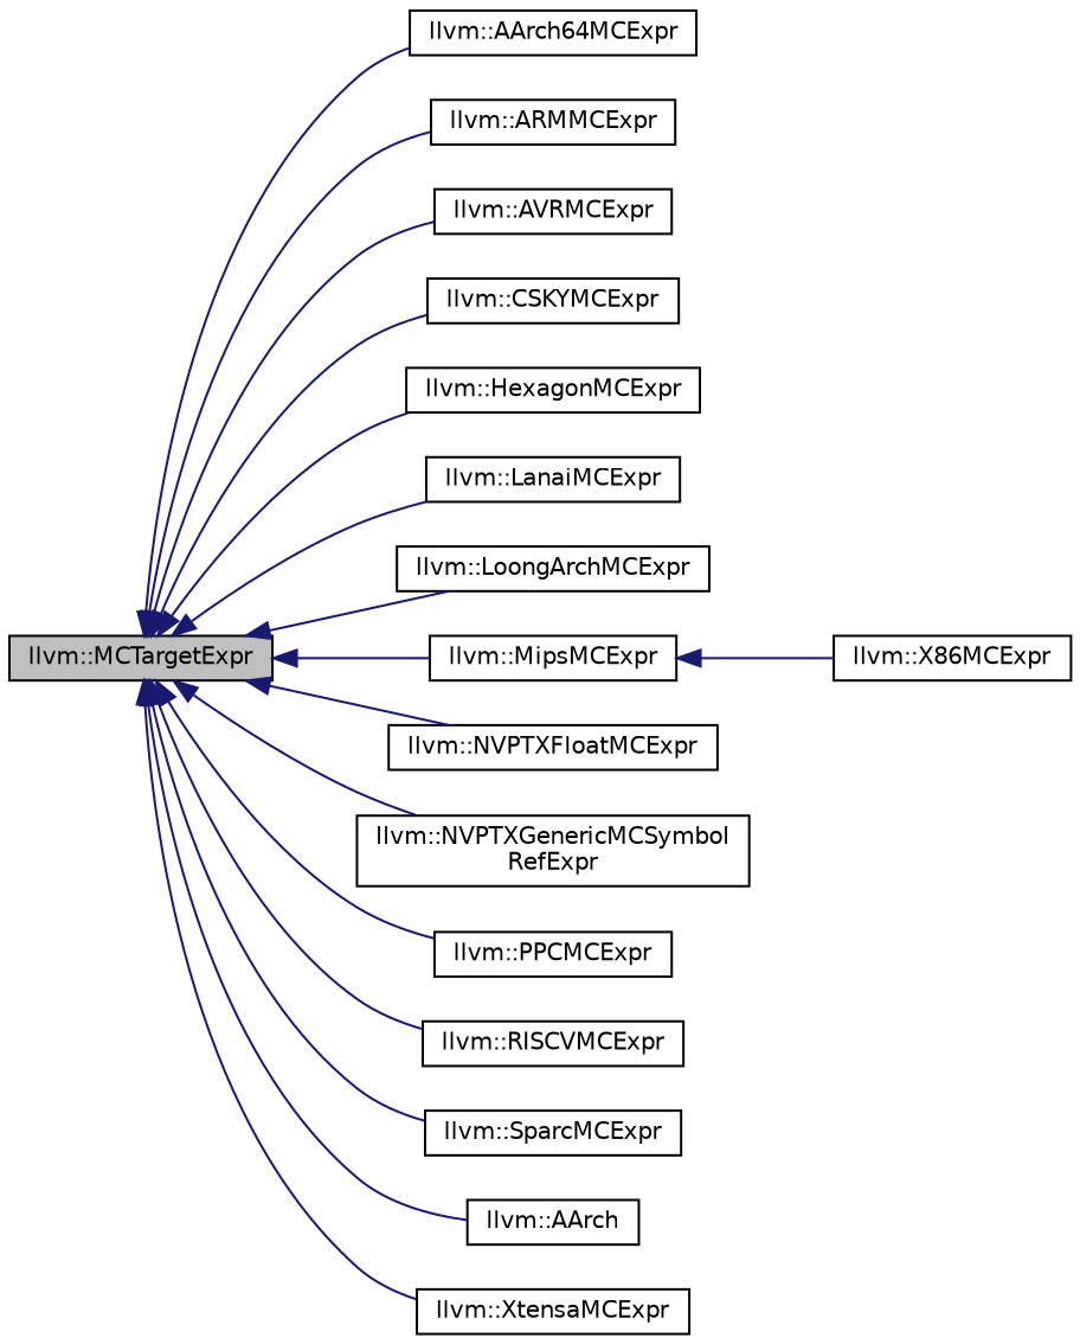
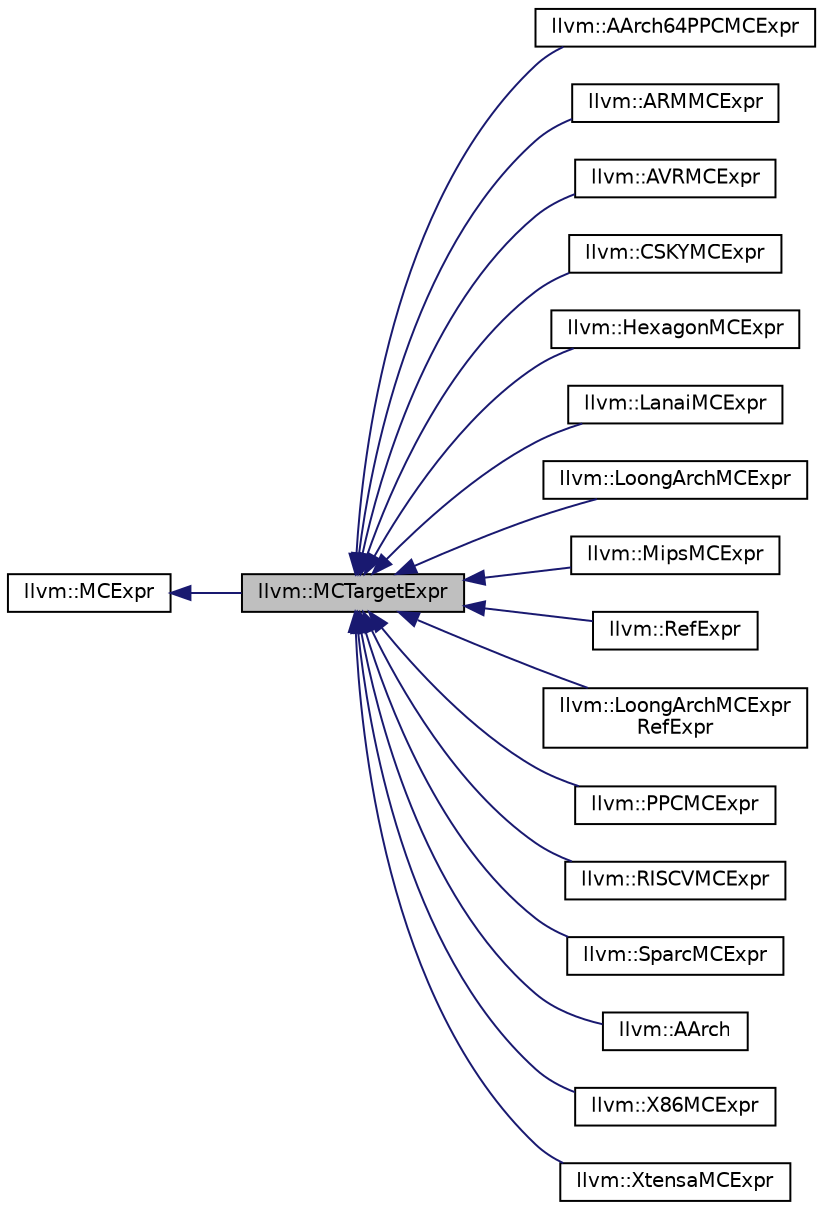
  digraph {
    rankdir=LR
    node [color=black fontname=Helvetica fontsize=10 shape=record]
    edge [color=midnightblue dir=back fontname=Helvetica fontsize=10 labelfontname=Helvetica labelfontsize=10 style=solid]
    n1 [fillcolor=grey75 fontcolor=black height=0.2 label="llvm::MCTargetExpr" style=filled width=0.4]
-   n2 [height=0.2 label="llvm::AArch64MCExpr" width=0.4]
+   n2 [height=0.2 label="llvm::AArch64PPCMCExpr" width=0.4]
    n3 [height=0.2 label="llvm::ARMMCExpr" width=0.4]
    n4 [height=0.2 label="llvm::AVRMCExpr" width=0.4]
    n5 [height=0.2 label="llvm::CSKYMCExpr" width=0.4]
    n6 [height=0.2 label="llvm::HexagonMCExpr" width=0.4]
    n7 [height=0.2 label="llvm::LanaiMCExpr" width=0.4]
    n8 [height=0.2 label="llvm::LoongArchMCExpr" width=0.4]
    n9 [height=0.2 label="llvm::MipsMCExpr" width=0.4]
-   n10 [height=0.2 label="llvm::NVPTXFloatMCExpr" width=0.4]
-   n11 [height=0.2 label="llvm::NVPTXGenericMCSymbol\lRefExpr" width=0.4]
+   n10 [height=0.2 label="llvm::RefExpr" width=0.4]
+   n11 [height=0.2 label="llvm::LoongArchMCExpr\lRefExpr" width=0.4]
    n12 [height=0.2 label="llvm::PPCMCExpr" width=0.4]
    n13 [height=0.2 label="llvm::RISCVMCExpr" width=0.4]
    n14 [height=0.2 label="llvm::SparcMCExpr" width=0.4]
    n15 [height=0.2 label="llvm::AArch" width=0.4]
    n16 [height=0.2 label="llvm::X86MCExpr" width=0.4]
    n17 [height=0.2 label="llvm::XtensaMCExpr" width=0.4]
+   n18 [height=0.2 label="llvm::MCExpr" width=0.4]
    n1 -> n2
    n1 -> n3
    n1 -> n4
    n1 -> n5
    n1 -> n6
    n1 -> n7
    n1 -> n8
    n1 -> n9
    n1 -> n10
    n1 -> n11
    n1 -> n12
    n1 -> n13
    n1 -> n14
    n1 -> n15
-   n9 -> n16
+   n1 -> n16
    n1 -> n17
+   n18 -> n1
  }
